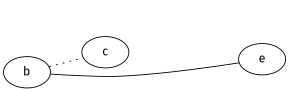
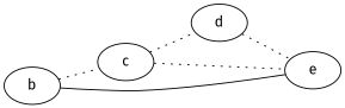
  graph {
    fontname="Fira Sans"
    rankdir=LR
    node [fontname="Fira Sans"]
    edge [fontname="Fira Sans" style=dotted]
    c
+   d
    e
    b
+   c -- d
+   c -- e
+   d -- e
    b -- c
    b -- e [style=solid]
  }
